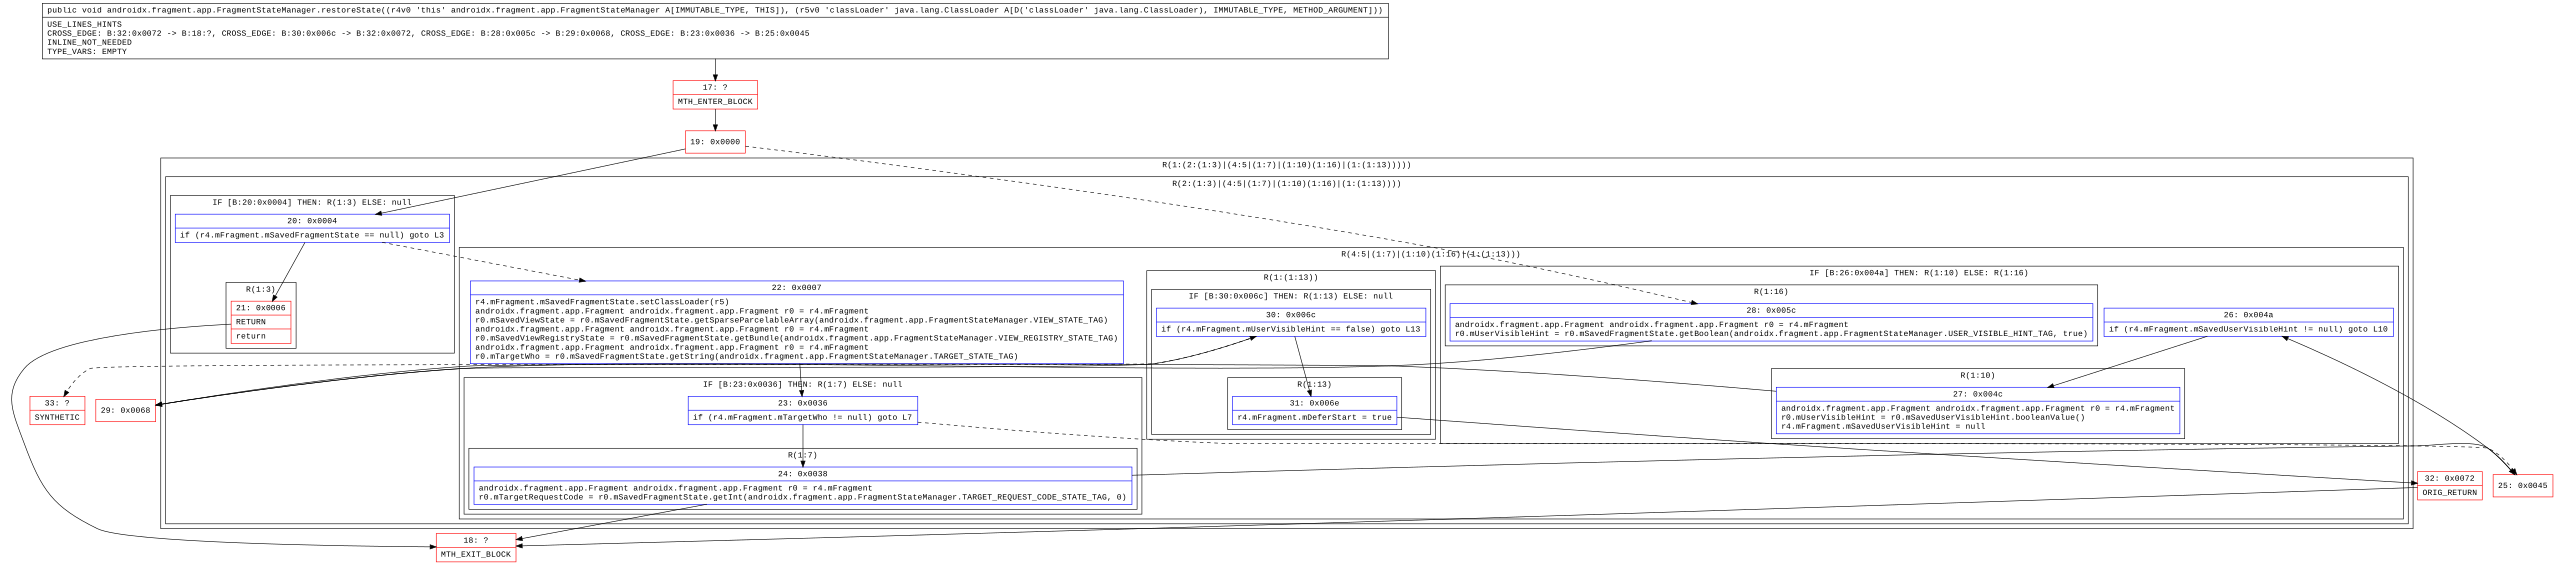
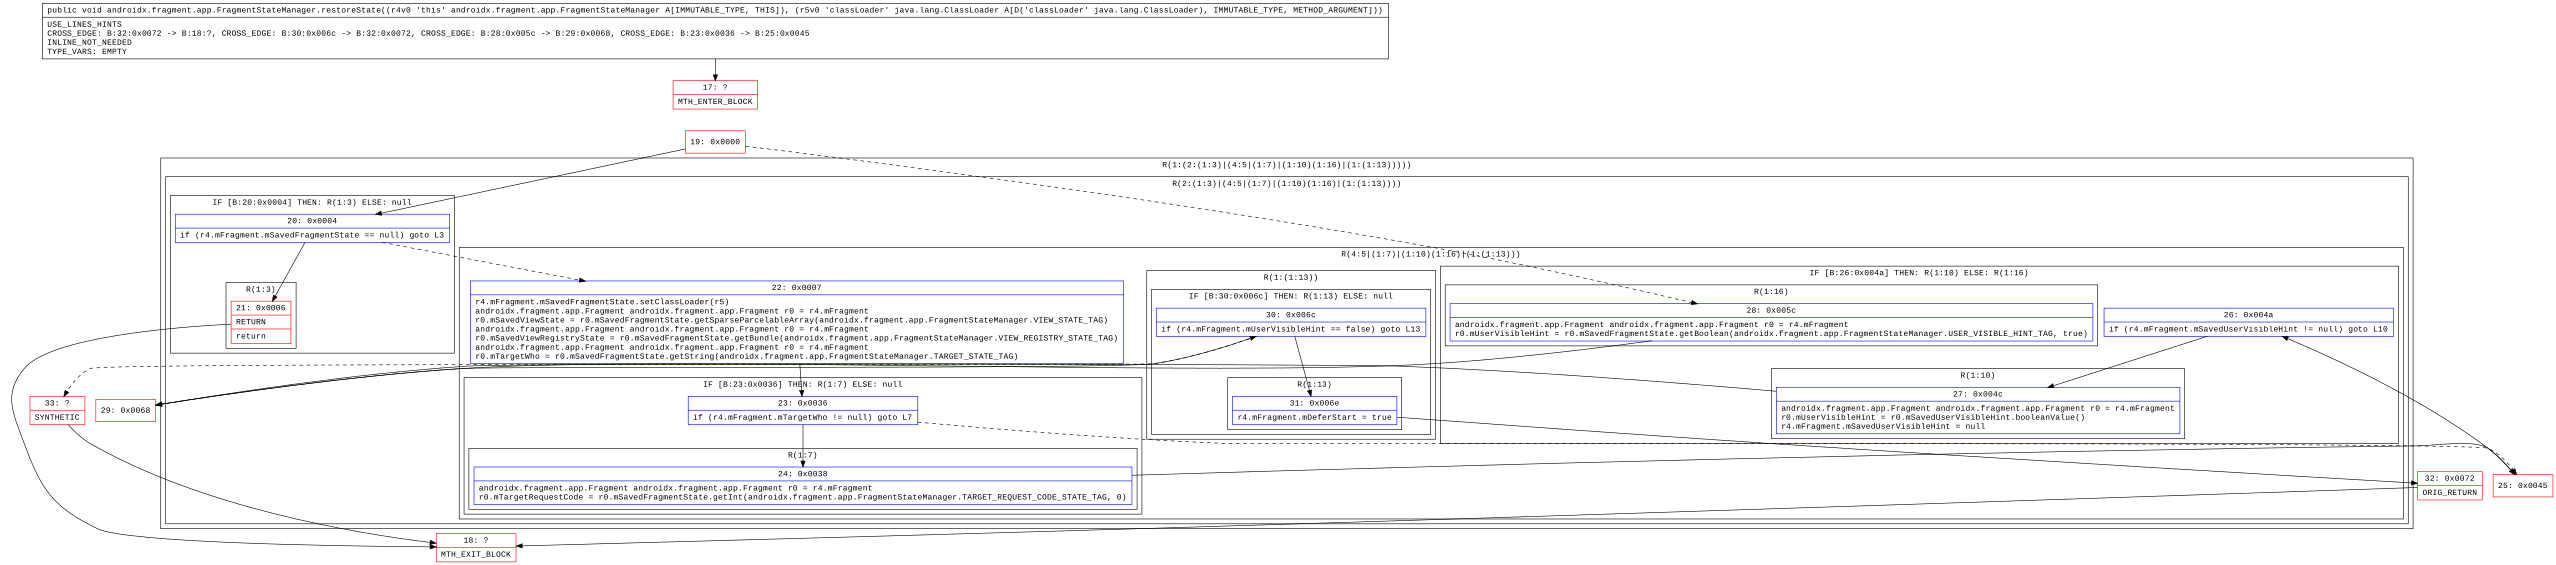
  digraph {
    fontname="Liberation Mono"
    node [color=blue fontname="Liberation Mono" shape=record]
    edge [fontname="Liberation Mono"]
    n1 [color=red label="{21\:\ 0x0006|RETURN\l|return\l}"]
    n2 [label="{20\:\ 0x0004|if (r4.mFragment.mSavedFragmentState == null) goto L3\l}"]
    n3 [label="{24\:\ 0x0038|androidx.fragment.app.Fragment androidx.fragment.app.Fragment r0 = r4.mFragment\lr0.mTargetRequestCode = r0.mSavedFragmentState.getInt(androidx.fragment.app.FragmentStateManager.TARGET_REQUEST_CODE_STATE_TAG, 0)\l}"]
    n4 [label="{23\:\ 0x0036|if (r4.mFragment.mTargetWho != null) goto L7\l}"]
    n5 [label="{27\:\ 0x004c|androidx.fragment.app.Fragment androidx.fragment.app.Fragment r0 = r4.mFragment\lr0.mUserVisibleHint = r0.mSavedUserVisibleHint.booleanValue()\lr4.mFragment.mSavedUserVisibleHint = null\l}"]
    n6 [label="{28\:\ 0x005c|androidx.fragment.app.Fragment androidx.fragment.app.Fragment r0 = r4.mFragment\lr0.mUserVisibleHint = r0.mSavedFragmentState.getBoolean(androidx.fragment.app.FragmentStateManager.USER_VISIBLE_HINT_TAG, true)\l}"]
    n7 [label="{26\:\ 0x004a|if (r4.mFragment.mSavedUserVisibleHint != null) goto L10\l}"]
    n8 [label="{31\:\ 0x006e|r4.mFragment.mDeferStart = true\l}"]
    n9 [label="{30\:\ 0x006c|if (r4.mFragment.mUserVisibleHint == false) goto L13\l}"]
    n10 [label="{22\:\ 0x0007|r4.mFragment.mSavedFragmentState.setClassLoader(r5)\landroidx.fragment.app.Fragment androidx.fragment.app.Fragment r0 = r4.mFragment\lr0.mSavedViewState = r0.mSavedFragmentState.getSparseParcelableArray(androidx.fragment.app.FragmentStateManager.VIEW_STATE_TAG)\landroidx.fragment.app.Fragment androidx.fragment.app.Fragment r0 = r4.mFragment\lr0.mSavedViewRegistryState = r0.mSavedFragmentState.getBundle(androidx.fragment.app.FragmentStateManager.VIEW_REGISTRY_STATE_TAG)\landroidx.fragment.app.Fragment androidx.fragment.app.Fragment r0 = r4.mFragment\lr0.mTargetWho = r0.mSavedFragmentState.getString(androidx.fragment.app.FragmentStateManager.TARGET_STATE_TAG)\l}"]
    n11 [color=red label="{18\:\ ?|MTH_EXIT_BLOCK\l}"]
    n12 [color=red label="{25\:\ 0x0045}"]
    n13 [color=red label="{29\:\ 0x0068}"]
    n14 [color=red label="{32\:\ 0x0072|ORIG_RETURN\l}"]
    n15 [color=red label="{33\:\ ?|SYNTHETIC\l}"]
    n16 [color=red label="{17\:\ ?|MTH_ENTER_BLOCK\l}"]
    n17 [color=red label="{19\:\ 0x0000}"]
    n18 [label="{public void androidx.fragment.app.FragmentStateManager.restoreState((r4v0 'this' androidx.fragment.app.FragmentStateManager A[IMMUTABLE_TYPE, THIS]), (r5v0 'classLoader' java.lang.ClassLoader A[D('classLoader' java.lang.ClassLoader), IMMUTABLE_TYPE, METHOD_ARGUMENT]))  | USE_LINES_HINTS\lCROSS_EDGE: B:32:0x0072 \-\> B:18:?, CROSS_EDGE: B:30:0x006c \-\> B:32:0x0072, CROSS_EDGE: B:28:0x005c \-\> B:29:0x0068, CROSS_EDGE: B:23:0x0036 \-\> B:25:0x0045\lINLINE_NOT_NEEDED\lTYPE_VARS: EMPTY\l}" color=""]
    subgraph cluster_1 {
      label="R(1:(2:(1:3)|(4:5|(1:7)|(1:10)(1:16)|(1:(1:13)))))"
      subgraph cluster_2 {
        label="R(2:(1:3)|(4:5|(1:7)|(1:10)(1:16)|(1:(1:13))))"
        subgraph cluster_3 {
          label="IF [B:20:0x0004] THEN: R(1:3) ELSE: null"
          n2
          subgraph cluster_4 {
            label="R(1:3)"
            n1
          }
        }
        subgraph cluster_5 {
          label="R(4:5|(1:7)|(1:10)(1:16)|(1:(1:13)))"
          n10
          subgraph cluster_6 {
            label="IF [B:23:0x0036] THEN: R(1:7) ELSE: null"
            n4
            subgraph cluster_7 {
              label="R(1:7)"
              n3
            }
          }
          subgraph cluster_8 {
            label="IF [B:26:0x004a] THEN: R(1:10) ELSE: R(1:16)"
            n7
            subgraph cluster_9 {
              label="R(1:10)"
              n5
            }
            subgraph cluster_10 {
              label="R(1:16)"
              n6
            }
          }
          subgraph cluster_11 {
            label="R(1:(1:13))"
            subgraph cluster_12 {
              label="IF [B:30:0x006c] THEN: R(1:13) ELSE: null"
              n9
              subgraph cluster_13 {
                label="R(1:13)"
                n8
              }
            }
          }
        }
      }
    }
    n1 -> n11
    n2 -> n1
    n2 -> n10 [style=dashed]
    n3 -> n12
    n4 -> n3
    n4 -> n12 [style=dashed]
    n5 -> n13
    n6 -> n13
    n7 -> n5
    n8 -> n14
    n9 -> n8
    n9 -> n15 [style=dashed]
    n10 -> n4
    n12 -> n7
    n13 -> n9
    n14 -> n11
-   n3 -> n11
-   n16 -> n17
+   n15 -> n11
    n17 -> n2
    n17 -> n6 [style=dashed]
    n18 -> n16
  }
